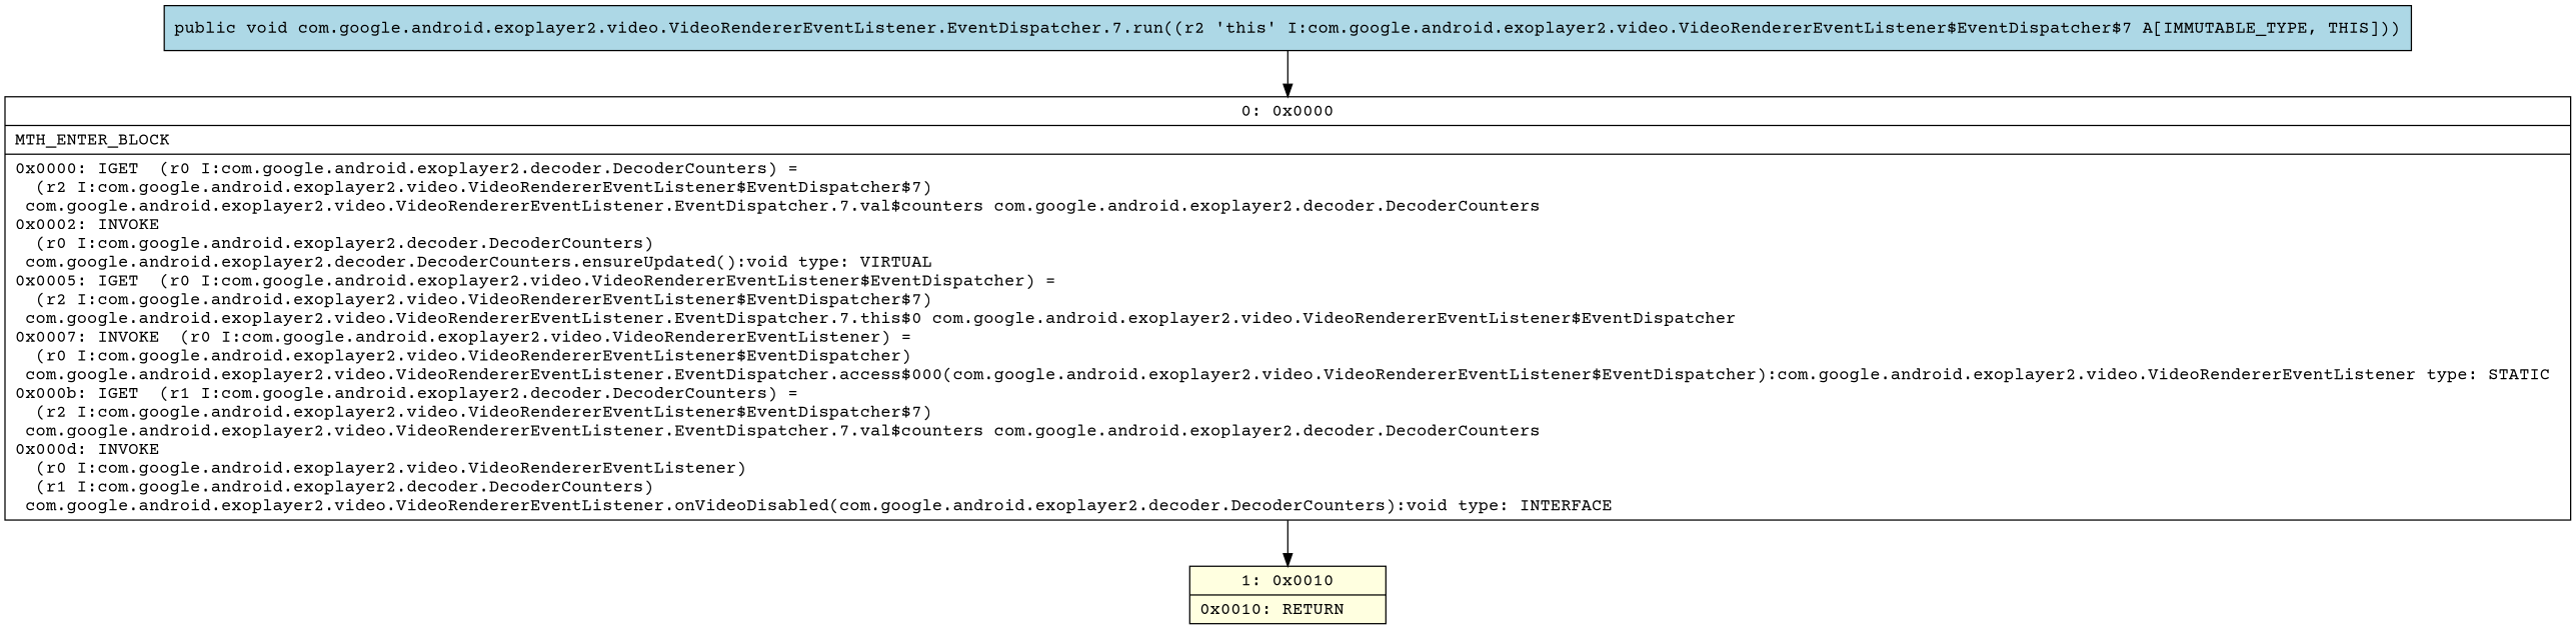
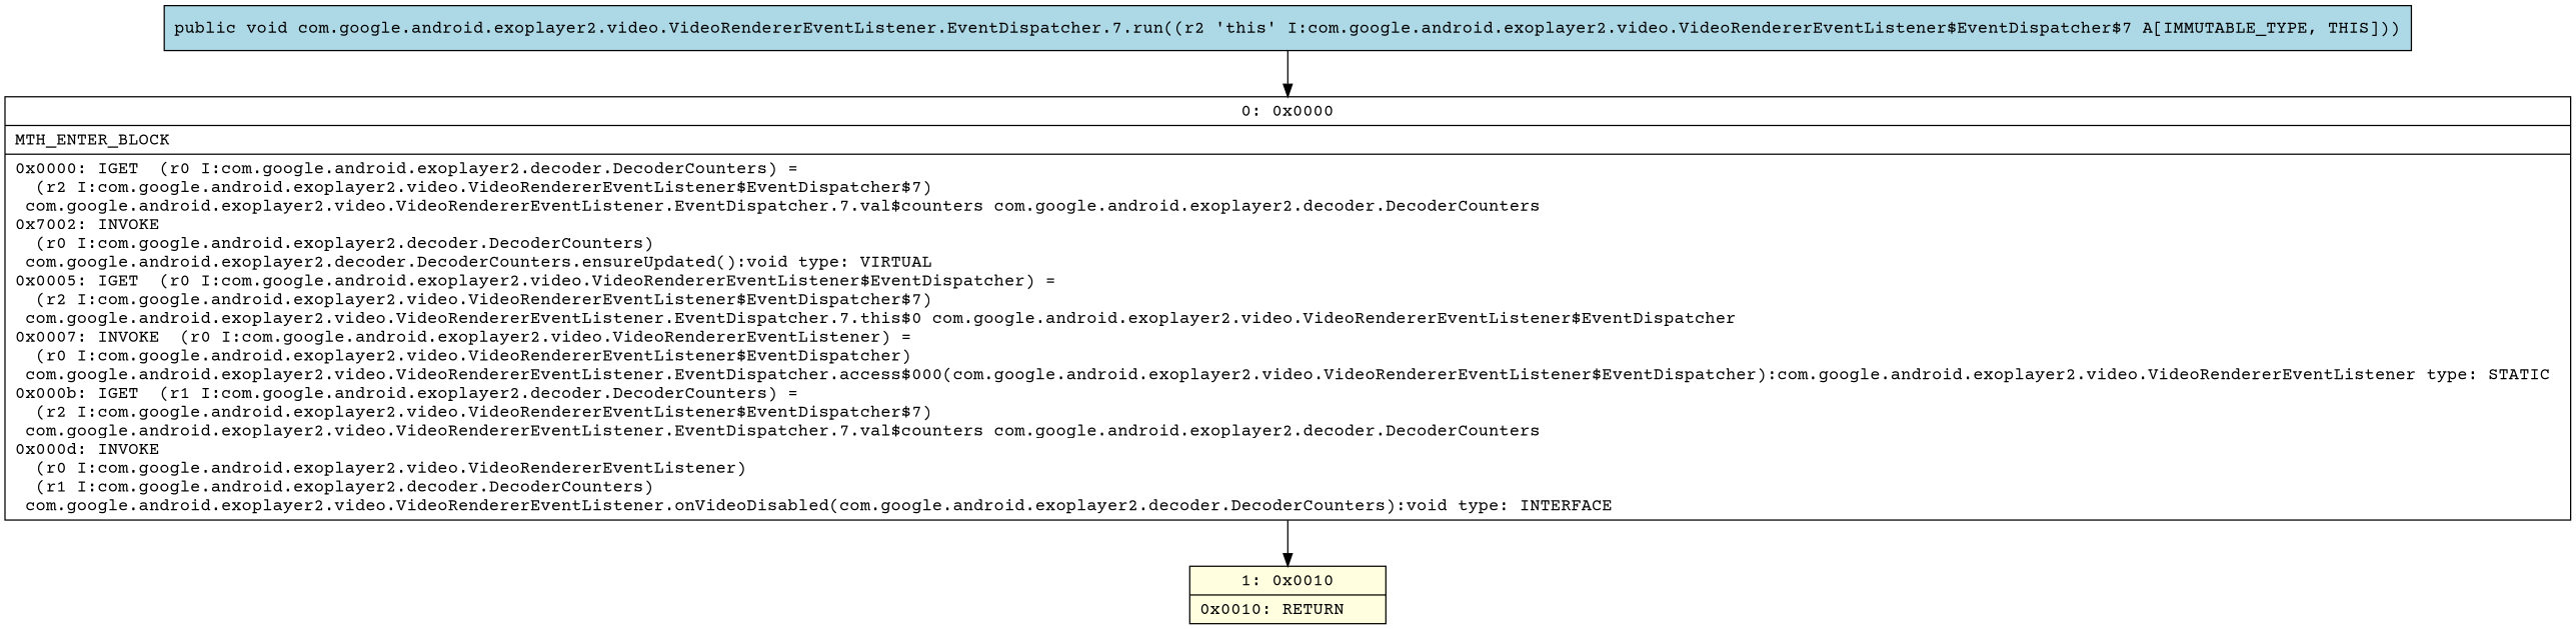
  digraph {
    fontname="Courier Prime"
    node [shape=record style=filled fontname="Courier Prime"]
    edge [fontname="Courier Prime"]
-   n1 [label="{0\:\ 0x0000|MTH_ENTER_BLOCK\l|0x0000: IGET  (r0 I:com.google.android.exoplayer2.decoder.DecoderCounters) = \l  (r2 I:com.google.android.exoplayer2.video.VideoRendererEventListener$EventDispatcher$7)\l com.google.android.exoplayer2.video.VideoRendererEventListener.EventDispatcher.7.val$counters com.google.android.exoplayer2.decoder.DecoderCounters \l0x0002: INVOKE  \l  (r0 I:com.google.android.exoplayer2.decoder.DecoderCounters)\l com.google.android.exoplayer2.decoder.DecoderCounters.ensureUpdated():void type: VIRTUAL \l0x0005: IGET  (r0 I:com.google.android.exoplayer2.video.VideoRendererEventListener$EventDispatcher) = \l  (r2 I:com.google.android.exoplayer2.video.VideoRendererEventListener$EventDispatcher$7)\l com.google.android.exoplayer2.video.VideoRendererEventListener.EventDispatcher.7.this$0 com.google.android.exoplayer2.video.VideoRendererEventListener$EventDispatcher \l0x0007: INVOKE  (r0 I:com.google.android.exoplayer2.video.VideoRendererEventListener) = \l  (r0 I:com.google.android.exoplayer2.video.VideoRendererEventListener$EventDispatcher)\l com.google.android.exoplayer2.video.VideoRendererEventListener.EventDispatcher.access$000(com.google.android.exoplayer2.video.VideoRendererEventListener$EventDispatcher):com.google.android.exoplayer2.video.VideoRendererEventListener type: STATIC \l0x000b: IGET  (r1 I:com.google.android.exoplayer2.decoder.DecoderCounters) = \l  (r2 I:com.google.android.exoplayer2.video.VideoRendererEventListener$EventDispatcher$7)\l com.google.android.exoplayer2.video.VideoRendererEventListener.EventDispatcher.7.val$counters com.google.android.exoplayer2.decoder.DecoderCounters \l0x000d: INVOKE  \l  (r0 I:com.google.android.exoplayer2.video.VideoRendererEventListener)\l  (r1 I:com.google.android.exoplayer2.decoder.DecoderCounters)\l com.google.android.exoplayer2.video.VideoRendererEventListener.onVideoDisabled(com.google.android.exoplayer2.decoder.DecoderCounters):void type: INTERFACE \l}" fillcolor=white]
+   n1 [label="{0\:\ 0x0000|MTH_ENTER_BLOCK\l|0x0000: IGET  (r0 I:com.google.android.exoplayer2.decoder.DecoderCounters) = \l  (r2 I:com.google.android.exoplayer2.video.VideoRendererEventListener$EventDispatcher$7)\l com.google.android.exoplayer2.video.VideoRendererEventListener.EventDispatcher.7.val$counters com.google.android.exoplayer2.decoder.DecoderCounters \l0x7002: INVOKE  \l  (r0 I:com.google.android.exoplayer2.decoder.DecoderCounters)\l com.google.android.exoplayer2.decoder.DecoderCounters.ensureUpdated():void type: VIRTUAL \l0x0005: IGET  (r0 I:com.google.android.exoplayer2.video.VideoRendererEventListener$EventDispatcher) = \l  (r2 I:com.google.android.exoplayer2.video.VideoRendererEventListener$EventDispatcher$7)\l com.google.android.exoplayer2.video.VideoRendererEventListener.EventDispatcher.7.this$0 com.google.android.exoplayer2.video.VideoRendererEventListener$EventDispatcher \l0x0007: INVOKE  (r0 I:com.google.android.exoplayer2.video.VideoRendererEventListener) = \l  (r0 I:com.google.android.exoplayer2.video.VideoRendererEventListener$EventDispatcher)\l com.google.android.exoplayer2.video.VideoRendererEventListener.EventDispatcher.access$000(com.google.android.exoplayer2.video.VideoRendererEventListener$EventDispatcher):com.google.android.exoplayer2.video.VideoRendererEventListener type: STATIC \l0x000b: IGET  (r1 I:com.google.android.exoplayer2.decoder.DecoderCounters) = \l  (r2 I:com.google.android.exoplayer2.video.VideoRendererEventListener$EventDispatcher$7)\l com.google.android.exoplayer2.video.VideoRendererEventListener.EventDispatcher.7.val$counters com.google.android.exoplayer2.decoder.DecoderCounters \l0x000d: INVOKE  \l  (r0 I:com.google.android.exoplayer2.video.VideoRendererEventListener)\l  (r1 I:com.google.android.exoplayer2.decoder.DecoderCounters)\l com.google.android.exoplayer2.video.VideoRendererEventListener.onVideoDisabled(com.google.android.exoplayer2.decoder.DecoderCounters):void type: INTERFACE \l}" fillcolor=white]
    n2 [label="{1\:\ 0x0010|0x0010: RETURN   \l}" fillcolor=lightyellow]
    n3 [label="{public void com.google.android.exoplayer2.video.VideoRendererEventListener.EventDispatcher.7.run((r2 'this' I:com.google.android.exoplayer2.video.VideoRendererEventListener$EventDispatcher$7 A[IMMUTABLE_TYPE, THIS])) }" fillcolor=lightblue]
    n1 -> n2
    n3 -> n1
  }
